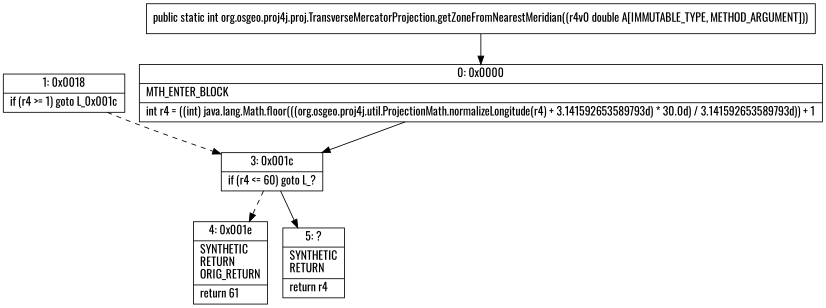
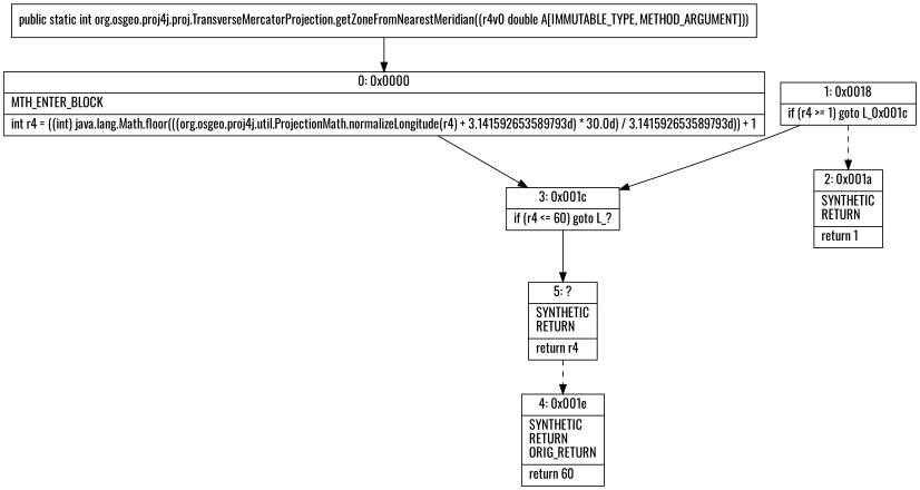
  digraph {
    fontname=Oswald
    node [fontname=Oswald shape=record]
    edge [fontname=Oswald]
    n1 [label="{0\:\ 0x0000|MTH_ENTER_BLOCK\l|int r4 = ((int) java.lang.Math.floor(((org.osgeo.proj4j.util.ProjectionMath.normalizeLongitude(r4) + 3.141592653589793d) * 30.0d) \/ 3.141592653589793d)) + 1\l}"]
    n2 [label="{3\:\ 0x001c|if (r4 \<= 60) goto L_?\l}"]
    n3 [label="{1\:\ 0x0018|if (r4 \>= 1) goto L_0x001c\l}"]
-   n5 [label="{4\:\ 0x001e|SYNTHETIC\lRETURN\lORIG_RETURN\l|return 61\l}"]
+   n4 [label="{2\:\ 0x001a|SYNTHETIC\lRETURN\l|return 1\l}"]
+   n5 [label="{4\:\ 0x001e|SYNTHETIC\lRETURN\lORIG_RETURN\l|return 60\l}"]
    n6 [label="{5\:\ ?|SYNTHETIC\lRETURN\l|return r4\l}"]
    n7 [label="{public static int org.osgeo.proj4j.proj.TransverseMercatorProjection.getZoneFromNearestMeridian((r4v0 double A[IMMUTABLE_TYPE, METHOD_ARGUMENT])) }"]
    n1 -> n2
-   n2 -> n5 [style=dashed]
+   n6 -> n5 [style=dashed]
    n2 -> n6
-   n3 -> n2 [style=dashed]
+   n3 -> n2
+   n3 -> n4 [style=dashed]
    n7 -> n1
  }
